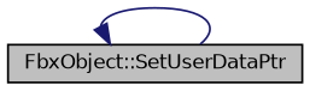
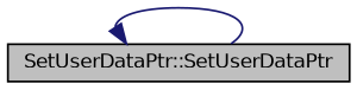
  digraph {
    rankdir=LR
-   n1 [color=black fillcolor=grey75 fontcolor=black fontname=Helvetica fontsize=10 height=0.2 label="FbxObject::SetUserDataPtr" shape=record style=filled width=0.4]
+   n1 [color=black fillcolor=grey75 fontcolor=black fontname=Helvetica fontsize=10 height=0.2 label="SetUserDataPtr::SetUserDataPtr" shape=record style=filled width=0.4]
    n1 -> n1 [color=midnightblue dir=back fontname=Helvetica fontsize=10 labelfontname=Helvetica labelfontsize=10 style=solid]
  }
